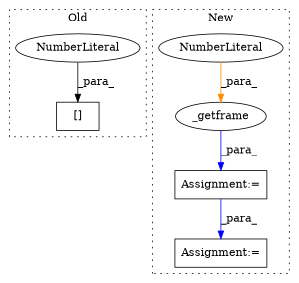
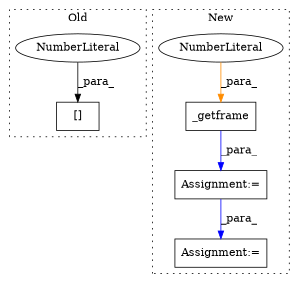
  digraph {
    node [a=34 l=1 shape=box]
    edge [color=blue]
    n1 [a=2 l="6,1" label="[]" s="1427,1434"]
    n2 [label=NumberLiteral s=1433 shape=ellipse]
-   n3 [a=32 l="10,1" label=_getframe s="1384,1395" shape=ellipse]
+   n3 [a=32 l="10,1" label=_getframe s="1384,1395"]
    n4 [label=NumberLiteral s=1394 shape=ellipse]
    n5 [a=7 label="Assignment:=" s=1404]
    n6 [a=7 label="Assignment:=" s=1379]
    subgraph cluster_1 {
      label=Old
      style=dotted
      n1
      n2
    }
    subgraph cluster_2 {
      label=New
      style=dotted
      n3
      n4
      n5
      n6
    }
    n2 -> n1 [label=_para_ color=black]
    n3 -> n6 [label=_para_]
    n4 -> n3 [label=_para_ color=darkorange]
    n6 -> n5 [label=_para_]
  }
